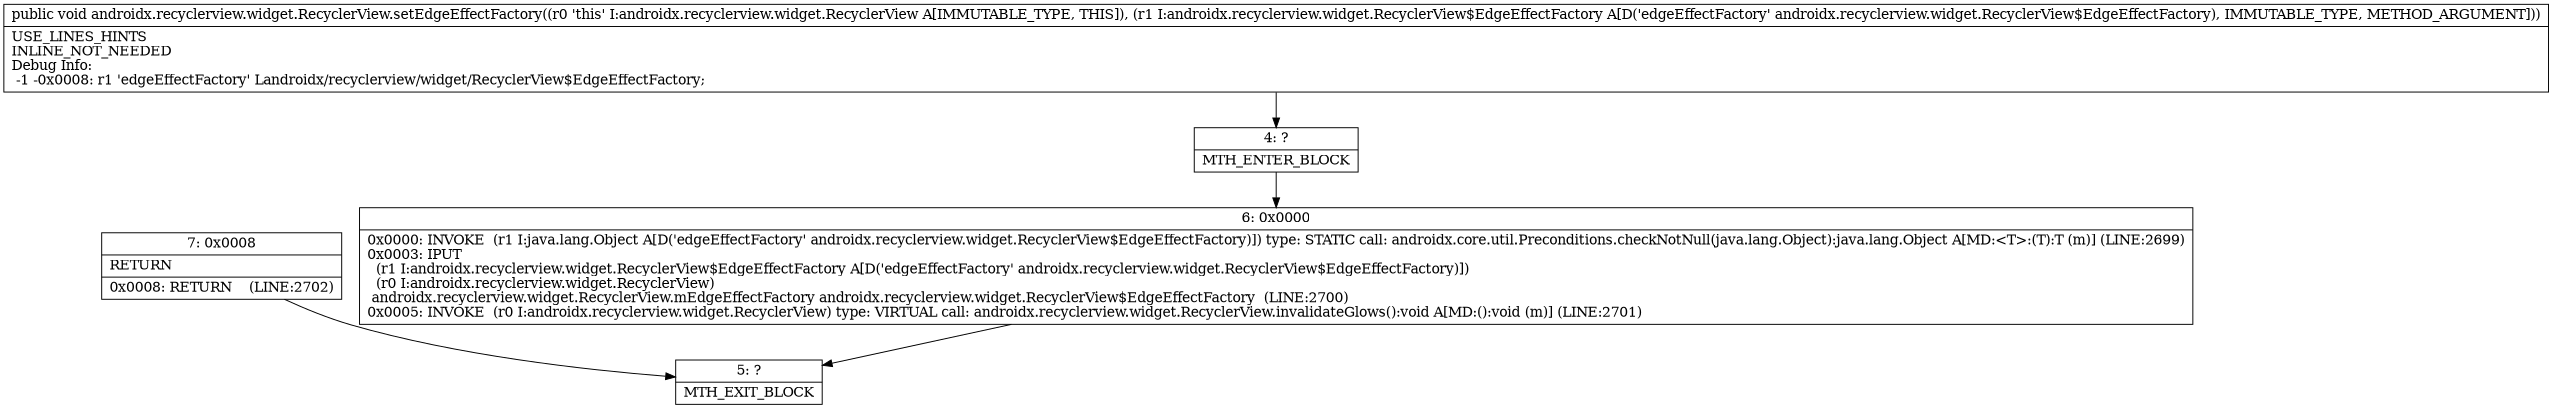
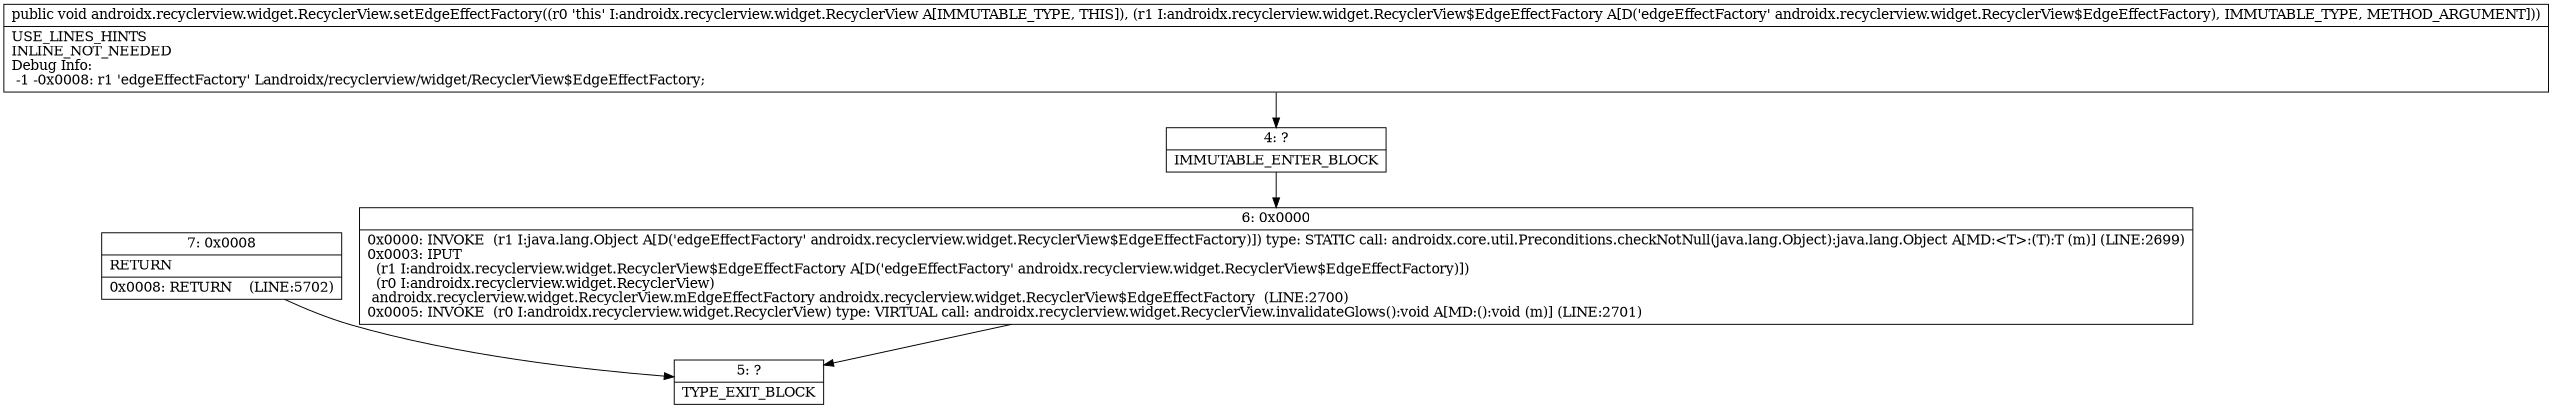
  digraph {
    node [shape=record]
-   n1 [label="{4\:\ ?|MTH_ENTER_BLOCK\l}"]
+   n1 [label="{4\:\ ?|IMMUTABLE_ENTER_BLOCK\l}"]
    n2 [label="{6\:\ 0x0000|0x0000: INVOKE  (r1 I:java.lang.Object A[D('edgeEffectFactory' androidx.recyclerview.widget.RecyclerView$EdgeEffectFactory)]) type: STATIC call: androidx.core.util.Preconditions.checkNotNull(java.lang.Object):java.lang.Object A[MD:\<T\>:(T):T (m)] (LINE:2699)\l0x0003: IPUT  \l  (r1 I:androidx.recyclerview.widget.RecyclerView$EdgeEffectFactory A[D('edgeEffectFactory' androidx.recyclerview.widget.RecyclerView$EdgeEffectFactory)])\l  (r0 I:androidx.recyclerview.widget.RecyclerView)\l androidx.recyclerview.widget.RecyclerView.mEdgeEffectFactory androidx.recyclerview.widget.RecyclerView$EdgeEffectFactory  (LINE:2700)\l0x0005: INVOKE  (r0 I:androidx.recyclerview.widget.RecyclerView) type: VIRTUAL call: androidx.recyclerview.widget.RecyclerView.invalidateGlows():void A[MD:():void (m)] (LINE:2701)\l}"]
-   n3 [label="{5\:\ ?|MTH_EXIT_BLOCK\l}"]
-   n4 [label="{7\:\ 0x0008|RETURN\l|0x0008: RETURN    (LINE:2702)\l}"]
+   n3 [label="{5\:\ ?|TYPE_EXIT_BLOCK\l}"]
+   n4 [label="{7\:\ 0x0008|RETURN\l|0x0008: RETURN    (LINE:5702)\l}"]
    n5 [label="{public void androidx.recyclerview.widget.RecyclerView.setEdgeEffectFactory((r0 'this' I:androidx.recyclerview.widget.RecyclerView A[IMMUTABLE_TYPE, THIS]), (r1 I:androidx.recyclerview.widget.RecyclerView$EdgeEffectFactory A[D('edgeEffectFactory' androidx.recyclerview.widget.RecyclerView$EdgeEffectFactory), IMMUTABLE_TYPE, METHOD_ARGUMENT]))  | USE_LINES_HINTS\lINLINE_NOT_NEEDED\lDebug Info:\l  \-1 \-0x0008: r1 'edgeEffectFactory' Landroidx\/recyclerview\/widget\/RecyclerView$EdgeEffectFactory;\l}"]
    n1 -> n2
    n2 -> n3
    n4 -> n3
    n5 -> n1
  }
